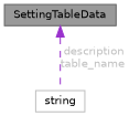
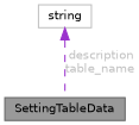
  digraph {
    node [fontname=Helvetica fontsize=10 shape=box style=filled]
    n1 [color=gray40 fillcolor=grey60 fontcolor=black height=0.2 label=SettingTableData width=0.4]
    n2 [color=grey75 fillcolor=white height=0.2 label=string width=0.4]
-   n1 -> n2 [color=darkorchid3 dir=back fontcolor=grey fontname=Helvetica fontsize=10 label=" description\ntable_name" labelfontname=Helvetica labelfontsize=10 style=dashed]
+   n2 -> n1 [color=darkorchid3 dir=back fontcolor=grey fontname=Helvetica fontsize=10 label=" description\ntable_name" labelfontname=Helvetica labelfontsize=10 style=dashed]
  }
